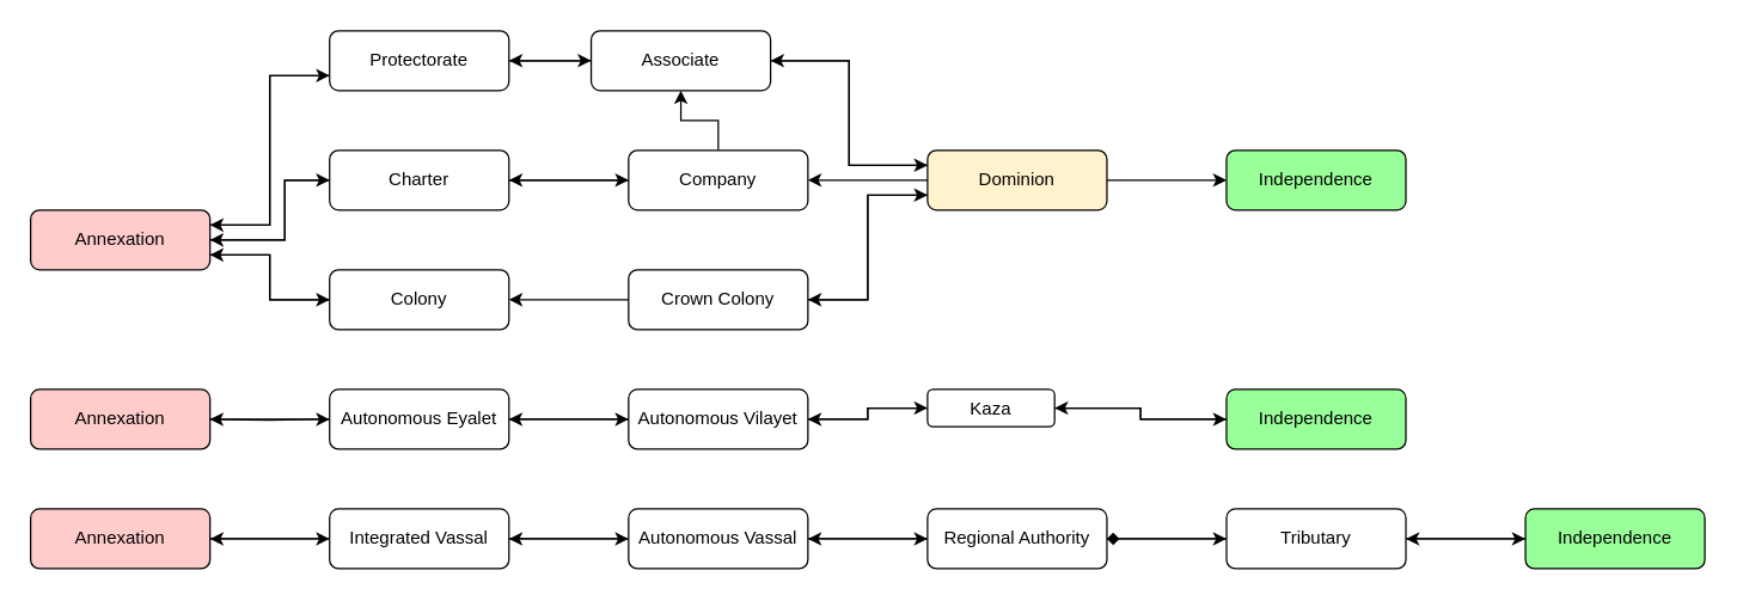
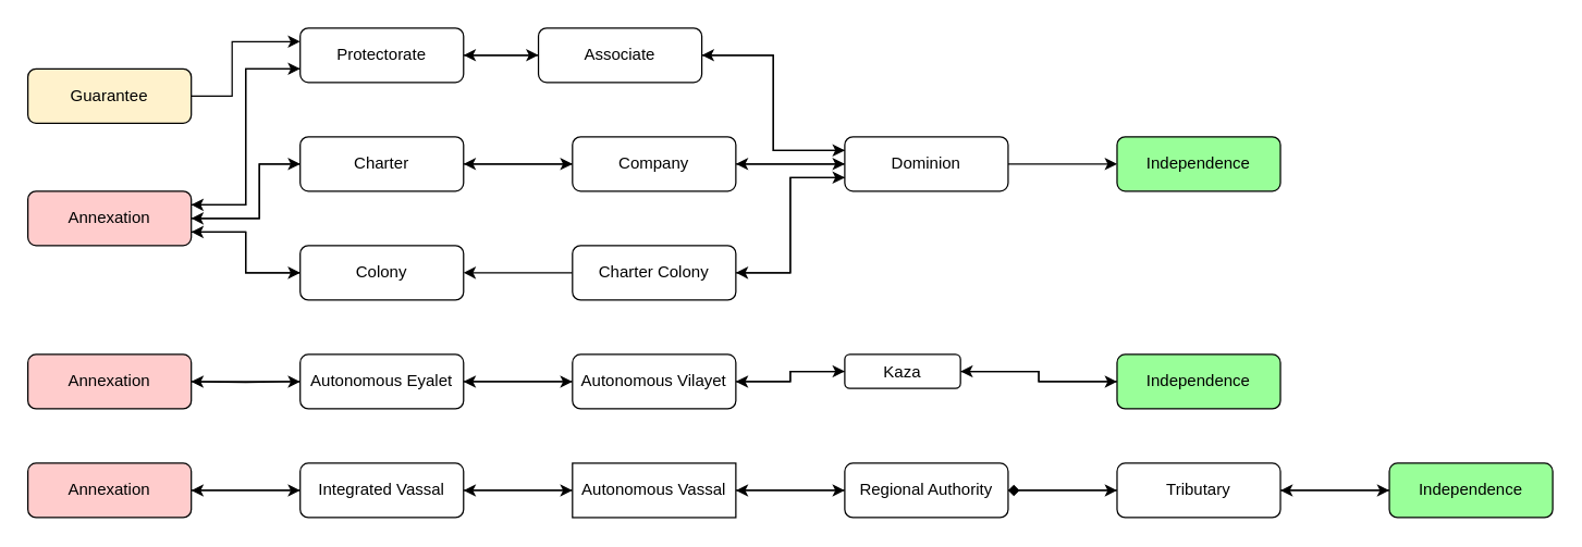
  <mxCell id="0" />
  <mxCell id="1" parent="0" />
+ <mxCell id="2" style="edgeStyle=orthogonalEdgeStyle;rounded=0;orthogonalLoop=1;jettySize=auto;html=1;entryX=0;entryY=0.25;entryDx=0;entryDy=0;" parent="1" source="3" target="6" edge="1"><mxGeometry relative="1" as="geometry"><mxPoint x="220" y="40" as="targetPoint" /><Array as="points"><mxPoint x="170" y="70" /><mxPoint x="170" y="30" /></Array></mxGeometry></mxCell>
+ <mxCell id="3" value="Guarantee" style="rounded=1;whiteSpace=wrap;html=1;fontSize=12;glass=0;strokeWidth=1;shadow=0;fillColor=#fff2cc;strokeColor=#000000;" parent="1" vertex="1"><mxGeometry x="20" y="50" width="120" height="40" as="geometry" /></mxCell>
  <mxCell id="4" style="edgeStyle=orthogonalEdgeStyle;rounded=0;orthogonalLoop=1;jettySize=auto;html=1;entryX=0;entryY=0.5;entryDx=0;entryDy=0;" parent="1" source="6" target="18" edge="1"><mxGeometry relative="1" as="geometry"><Array as="points"><mxPoint x="340" y="40" /><mxPoint x="340" y="40" /></Array></mxGeometry></mxCell>
  <mxCell id="5" style="edgeStyle=orthogonalEdgeStyle;rounded=0;orthogonalLoop=1;jettySize=auto;html=1;" edge="1" parent="1" source="6"><mxGeometry relative="1" as="geometry"><mxPoint x="140" y="150" as="targetPoint" /><Array as="points"><mxPoint x="180" y="50" /><mxPoint x="180" y="150" /></Array></mxGeometry></mxCell>
  <mxCell id="6" value="Protectorate" style="rounded=1;whiteSpace=wrap;html=1;fontSize=12;glass=0;strokeWidth=1;shadow=0;" parent="1" vertex="1"><mxGeometry x="220" y="20" width="120" height="40" as="geometry" /></mxCell>
  <mxCell id="7" style="edgeStyle=orthogonalEdgeStyle;rounded=0;orthogonalLoop=1;jettySize=auto;html=1;entryX=0;entryY=0.5;entryDx=0;entryDy=0;" parent="1" target="12" edge="1"><mxGeometry relative="1" as="geometry"><mxPoint x="220" y="120" as="targetPoint" /><Array as="points"><mxPoint x="190" y="160" /><mxPoint x="190" y="120" /></Array><mxPoint x="140" y="160" as="sourcePoint" /></mxGeometry></mxCell>
  <mxCell id="8" style="edgeStyle=orthogonalEdgeStyle;rounded=0;orthogonalLoop=1;jettySize=auto;html=1;entryX=0;entryY=0.75;entryDx=0;entryDy=0;exitX=1;exitY=0.25;exitDx=0;exitDy=0;" parent="1" target="6" edge="1"><mxGeometry relative="1" as="geometry"><Array as="points"><mxPoint x="180" y="150" /><mxPoint x="180" y="50" /></Array><mxPoint x="140" y="150" as="sourcePoint" /></mxGeometry></mxCell>
  <mxCell id="9" style="edgeStyle=orthogonalEdgeStyle;rounded=0;orthogonalLoop=1;jettySize=auto;html=1;entryX=0;entryY=0.5;entryDx=0;entryDy=0;" parent="1" target="25" edge="1"><mxGeometry relative="1" as="geometry"><Array as="points"><mxPoint x="180" y="170" /><mxPoint x="180" y="200" /></Array><mxPoint x="140" y="170" as="sourcePoint" /></mxGeometry></mxCell>
  <mxCell id="10" style="edgeStyle=orthogonalEdgeStyle;rounded=0;orthogonalLoop=1;jettySize=auto;html=1;entryX=0;entryY=0.5;entryDx=0;entryDy=0;" parent="1" source="12" target="15" edge="1"><mxGeometry relative="1" as="geometry"><mxPoint x="390" y="120" as="targetPoint" /></mxGeometry></mxCell>
  <mxCell id="11" style="edgeStyle=orthogonalEdgeStyle;rounded=0;orthogonalLoop=1;jettySize=auto;html=1;entryX=1;entryY=0.5;entryDx=0;entryDy=0;" edge="1" parent="1" source="12" target="38"><mxGeometry relative="1" as="geometry"><Array as="points"><mxPoint x="190" y="120" /><mxPoint x="190" y="160" /></Array></mxGeometry></mxCell>
  <mxCell id="12" value="Charter" style="rounded=1;whiteSpace=wrap;html=1;fontSize=12;glass=0;strokeWidth=1;shadow=0;" parent="1" vertex="1"><mxGeometry x="220" y="100" width="120" height="40" as="geometry" /></mxCell>
- <mxCell id="13" style="edgeStyle=orthogonalEdgeStyle;rounded=0;orthogonalLoop=1;jettySize=auto;html=1;" parent="1" source="15" target="18" edge="1"><mxGeometry relative="1" as="geometry" /></mxCell>
+ <mxCell id="13" style="edgeStyle=orthogonalEdgeStyle;rounded=0;orthogonalLoop=1;jettySize=auto;html=1;entryX=0;entryY=0.5;entryDx=0;entryDy=0;" parent="1" source="15" target="23" edge="1"><mxGeometry relative="1" as="geometry" /></mxCell>
  <mxCell id="14" style="edgeStyle=orthogonalEdgeStyle;rounded=0;orthogonalLoop=1;jettySize=auto;html=1;" edge="1" parent="1" source="15" target="12"><mxGeometry relative="1" as="geometry" /></mxCell>
  <mxCell id="15" value="Company" style="rounded=1;whiteSpace=wrap;html=1;fontSize=12;glass=0;strokeWidth=1;shadow=0;" parent="1" vertex="1"><mxGeometry x="420" y="100" width="120" height="40" as="geometry" /></mxCell>
  <mxCell id="16" style="edgeStyle=orthogonalEdgeStyle;rounded=0;orthogonalLoop=1;jettySize=auto;html=1;entryX=0;entryY=0.25;entryDx=0;entryDy=0;" parent="1" source="18" target="23" edge="1"><mxGeometry relative="1" as="geometry" /></mxCell>
  <mxCell id="17" style="edgeStyle=orthogonalEdgeStyle;rounded=0;orthogonalLoop=1;jettySize=auto;html=1;entryX=1;entryY=0.5;entryDx=0;entryDy=0;" edge="1" parent="1" source="18" target="6"><mxGeometry relative="1" as="geometry" /></mxCell>
  <mxCell id="18" value="Associate" style="rounded=1;whiteSpace=wrap;html=1;fontSize=12;glass=0;strokeWidth=1;shadow=0;" parent="1" vertex="1"><mxGeometry x="395" y="20" width="120" height="40" as="geometry" /></mxCell>
  <mxCell id="19" style="edgeStyle=orthogonalEdgeStyle;rounded=0;orthogonalLoop=1;jettySize=auto;html=1;entryX=0;entryY=0.5;entryDx=0;entryDy=0;" parent="1" source="23" edge="1"><mxGeometry relative="1" as="geometry"><mxPoint x="820" y="120" as="targetPoint" /></mxGeometry></mxCell>
  <mxCell id="20" style="edgeStyle=orthogonalEdgeStyle;rounded=0;orthogonalLoop=1;jettySize=auto;html=1;exitX=0;exitY=0.25;exitDx=0;exitDy=0;entryX=1;entryY=0.5;entryDx=0;entryDy=0;" edge="1" parent="1" source="23" target="18"><mxGeometry relative="1" as="geometry" /></mxCell>
  <mxCell id="21" style="edgeStyle=orthogonalEdgeStyle;rounded=0;orthogonalLoop=1;jettySize=auto;html=1;" edge="1" parent="1" source="23"><mxGeometry relative="1" as="geometry"><mxPoint x="540" y="120" as="targetPoint" /></mxGeometry></mxCell>
  <mxCell id="22" style="edgeStyle=orthogonalEdgeStyle;rounded=0;orthogonalLoop=1;jettySize=auto;html=1;entryX=1;entryY=0.5;entryDx=0;entryDy=0;" edge="1" parent="1" source="23" target="28"><mxGeometry relative="1" as="geometry"><Array as="points"><mxPoint x="580" y="130" /><mxPoint x="580" y="200" /></Array></mxGeometry></mxCell>
- <mxCell id="23" value="Dominion" style="rounded=1;whiteSpace=wrap;html=1;fontSize=12;glass=0;strokeWidth=1;shadow=0;fillColor=#fff2cc;" parent="1" vertex="1"><mxGeometry x="620" y="100" width="120" height="40" as="geometry" /></mxCell>
+ <mxCell id="23" value="Dominion" style="rounded=1;whiteSpace=wrap;html=1;fontSize=12;glass=0;strokeWidth=1;shadow=0;" parent="1" vertex="1"><mxGeometry x="620" y="100" width="120" height="40" as="geometry" /></mxCell>
  <mxCell id="24" style="edgeStyle=orthogonalEdgeStyle;rounded=0;orthogonalLoop=1;jettySize=auto;html=1;entryX=1;entryY=0.75;entryDx=0;entryDy=0;" edge="1" parent="1" source="25" target="38"><mxGeometry relative="1" as="geometry"><mxPoint x="150" y="170" as="targetPoint" /></mxGeometry></mxCell>
  <mxCell id="25" value="Colony" style="rounded=1;whiteSpace=wrap;html=1;fontSize=12;glass=0;strokeWidth=1;shadow=0;" parent="1" vertex="1"><mxGeometry x="220" y="180" width="120" height="40" as="geometry" /></mxCell>
  <mxCell id="26" style="edgeStyle=orthogonalEdgeStyle;rounded=0;orthogonalLoop=1;jettySize=auto;html=1;entryX=0;entryY=0.75;entryDx=0;entryDy=0;" parent="1" source="28" target="23" edge="1"><mxGeometry relative="1" as="geometry" /></mxCell>
  <mxCell id="27" style="edgeStyle=orthogonalEdgeStyle;rounded=0;orthogonalLoop=1;jettySize=auto;html=1;" edge="1" parent="1" source="28"><mxGeometry relative="1" as="geometry"><mxPoint x="340" y="200" as="targetPoint" /></mxGeometry></mxCell>
- <mxCell id="28" value="Crown Colony" style="rounded=1;whiteSpace=wrap;html=1;fontSize=12;glass=0;strokeWidth=1;shadow=0;" parent="1" vertex="1"><mxGeometry x="420" y="180" width="120" height="40" as="geometry" /></mxCell>
+ <mxCell id="28" value="Charter Colony" style="rounded=1;whiteSpace=wrap;html=1;fontSize=12;glass=0;strokeWidth=1;shadow=0;" parent="1" vertex="1"><mxGeometry x="420" y="180" width="120" height="40" as="geometry" /></mxCell>
  <mxCell id="29" style="edgeStyle=orthogonalEdgeStyle;rounded=0;orthogonalLoop=1;jettySize=auto;html=1;entryX=0;entryY=0.5;entryDx=0;entryDy=0;" edge="1" parent="1" source="30"><mxGeometry relative="1" as="geometry"><mxPoint x="220" y="280" as="targetPoint" /></mxGeometry></mxCell>
  <mxCell id="30" value="Annexation" style="rounded=1;whiteSpace=wrap;html=1;fontSize=12;glass=0;strokeWidth=1;shadow=0;fillColor=#FFCCCC;" parent="1" vertex="1"><mxGeometry x="20" y="260" width="120" height="40" as="geometry" /></mxCell>
  <mxCell id="31" style="edgeStyle=orthogonalEdgeStyle;rounded=0;orthogonalLoop=1;jettySize=auto;html=1;entryX=1;entryY=0.5;entryDx=0;entryDy=0;" edge="1" parent="1" target="30"><mxGeometry relative="1" as="geometry"><mxPoint x="220" y="280" as="sourcePoint" /></mxGeometry></mxCell>
  <mxCell id="32" style="edgeStyle=orthogonalEdgeStyle;rounded=0;orthogonalLoop=1;jettySize=auto;html=1;entryX=0;entryY=0.5;entryDx=0;entryDy=0;" edge="1" parent="1" source="33" target="36"><mxGeometry relative="1" as="geometry"><Array as="points"><mxPoint x="360" y="280" /><mxPoint x="360" y="280" /></Array></mxGeometry></mxCell>
  <mxCell id="33" value="Autonomous Eyalet" style="rounded=1;whiteSpace=wrap;html=1;fontSize=12;glass=0;strokeWidth=1;shadow=0;" vertex="1" parent="1"><mxGeometry x="220" y="260" width="120" height="40" as="geometry" /></mxCell>
  <mxCell id="34" style="edgeStyle=orthogonalEdgeStyle;rounded=0;orthogonalLoop=1;jettySize=auto;html=1;entryX=1;entryY=0.5;entryDx=0;entryDy=0;" edge="1" parent="1" source="36" target="33"><mxGeometry relative="1" as="geometry" /></mxCell>
  <mxCell id="35" style="edgeStyle=orthogonalEdgeStyle;rounded=0;orthogonalLoop=1;jettySize=auto;html=1;entryX=0;entryY=0.5;entryDx=0;entryDy=0;" edge="1" parent="1" source="36" target="57"><mxGeometry relative="1" as="geometry" /></mxCell>
  <mxCell id="36" value="Autonomous Vilayet" style="rounded=1;whiteSpace=wrap;html=1;fontSize=12;glass=0;strokeWidth=1;shadow=0;" vertex="1" parent="1"><mxGeometry x="420" y="260" width="120" height="40" as="geometry" /></mxCell>
  <mxCell id="37" value="Independence" style="rounded=1;whiteSpace=wrap;html=1;fontSize=12;glass=0;strokeWidth=1;shadow=0;fillColor=#99FF99;" vertex="1" parent="1"><mxGeometry x="820" y="100" width="120" height="40" as="geometry" /></mxCell>
  <mxCell id="38" value="Annexation" style="rounded=1;whiteSpace=wrap;html=1;fontSize=12;glass=0;strokeWidth=1;shadow=0;fillColor=#FFCCCC;" vertex="1" parent="1"><mxGeometry x="20" y="140" width="120" height="40" as="geometry" /></mxCell>
  <mxCell id="39" style="edgeStyle=orthogonalEdgeStyle;rounded=0;orthogonalLoop=1;jettySize=auto;html=1;entryX=0;entryY=0.5;entryDx=0;entryDy=0;" edge="1" parent="1" source="40" target="43"><mxGeometry relative="1" as="geometry"><Array as="points"><mxPoint x="140" y="360" /><mxPoint x="140" y="360" /></Array></mxGeometry></mxCell>
  <mxCell id="40" value="Annexation" style="rounded=1;whiteSpace=wrap;html=1;fontSize=12;glass=0;strokeWidth=1;shadow=0;fillColor=#FFCCCC;" vertex="1" parent="1"><mxGeometry x="20" y="340" width="120" height="40" as="geometry" /></mxCell>
  <mxCell id="41" style="edgeStyle=orthogonalEdgeStyle;rounded=0;orthogonalLoop=1;jettySize=auto;html=1;entryX=0;entryY=0.5;entryDx=0;entryDy=0;" edge="1" parent="1" source="43" target="46"><mxGeometry relative="1" as="geometry"><Array as="points"><mxPoint x="380" y="360" /><mxPoint x="380" y="360" /></Array></mxGeometry></mxCell>
  <mxCell id="42" style="edgeStyle=orthogonalEdgeStyle;rounded=0;orthogonalLoop=1;jettySize=auto;html=1;" edge="1" parent="1" source="43" target="40"><mxGeometry relative="1" as="geometry" /></mxCell>
  <mxCell id="43" value="Integrated Vassal" style="rounded=1;whiteSpace=wrap;html=1;fontSize=12;glass=0;strokeWidth=1;shadow=0;" vertex="1" parent="1"><mxGeometry x="220" y="340" width="120" height="40" as="geometry" /></mxCell>
  <mxCell id="44" style="edgeStyle=orthogonalEdgeStyle;rounded=0;orthogonalLoop=1;jettySize=auto;html=1;entryX=0;entryY=0.5;entryDx=0;entryDy=0;" edge="1" parent="1" source="46" target="49"><mxGeometry relative="1" as="geometry" /></mxCell>
  <mxCell id="45" style="edgeStyle=orthogonalEdgeStyle;rounded=0;orthogonalLoop=1;jettySize=auto;html=1;entryX=1;entryY=0.5;entryDx=0;entryDy=0;" edge="1" parent="1" source="46" target="43"><mxGeometry relative="1" as="geometry" /></mxCell>
- <mxCell id="46" value="Autonomous Vassal" style="rounded=1;whiteSpace=wrap;html=1;fontSize=12;glass=0;strokeWidth=1;shadow=0;" vertex="1" parent="1"><mxGeometry x="420" y="340" width="120" height="40" as="geometry" /></mxCell>
+ <mxCell id="46" value="Autonomous Vassal" style="whiteSpace=wrap;html=1;fontSize=12;glass=0;strokeWidth=1;shadow=0;rounded=0;" vertex="1" parent="1"><mxGeometry x="420" y="340" width="120" height="40" as="geometry" /></mxCell>
  <mxCell id="47" style="edgeStyle=orthogonalEdgeStyle;rounded=0;orthogonalLoop=1;jettySize=auto;html=1;entryX=0;entryY=0.5;entryDx=0;entryDy=0;" edge="1" parent="1" source="49"><mxGeometry relative="1" as="geometry"><mxPoint x="820" y="360" as="targetPoint" /></mxGeometry></mxCell>
  <mxCell id="48" style="edgeStyle=orthogonalEdgeStyle;rounded=0;orthogonalLoop=1;jettySize=auto;html=1;entryX=1;entryY=0.5;entryDx=0;entryDy=0;" edge="1" parent="1" source="49" target="46"><mxGeometry relative="1" as="geometry" /></mxCell>
  <mxCell id="49" value="Regional Authority" style="rounded=1;whiteSpace=wrap;html=1;fontSize=12;glass=0;strokeWidth=1;shadow=0;" vertex="1" parent="1"><mxGeometry x="620" y="340" width="120" height="40" as="geometry" /></mxCell>
  <mxCell id="50" value="" style="edgeStyle=orthogonalEdgeStyle;rounded=0;orthogonalLoop=1;jettySize=auto;html=1;endArrow=diamond;" edge="1" parent="1" source="52" target="49"><mxGeometry relative="1" as="geometry"><Array as="points"><mxPoint x="730" y="360" /><mxPoint x="730" y="360" /></Array></mxGeometry></mxCell>
  <mxCell id="51" value="" style="edgeStyle=orthogonalEdgeStyle;rounded=0;orthogonalLoop=1;jettySize=auto;html=1;" edge="1" parent="1" source="52" target="54"><mxGeometry relative="1" as="geometry"><Array as="points"><mxPoint x="1020" y="360" /><mxPoint x="1020" y="360" /></Array></mxGeometry></mxCell>
  <mxCell id="52" value="Tributary" style="rounded=1;whiteSpace=wrap;html=1;fontSize=12;glass=0;strokeWidth=1;shadow=0;" vertex="1" parent="1"><mxGeometry x="820" y="340" width="120" height="40" as="geometry" /></mxCell>
  <mxCell id="53" style="edgeStyle=orthogonalEdgeStyle;rounded=0;orthogonalLoop=1;jettySize=auto;html=1;entryX=1;entryY=0.5;entryDx=0;entryDy=0;" edge="1" parent="1" source="54" target="52"><mxGeometry relative="1" as="geometry" /></mxCell>
  <mxCell id="54" value="Independence" style="rounded=1;whiteSpace=wrap;html=1;fontSize=12;glass=0;strokeWidth=1;shadow=0;fillColor=#99FF99;" vertex="1" parent="1"><mxGeometry x="1020" y="340" width="120" height="40" as="geometry" /></mxCell>
  <mxCell id="55" style="edgeStyle=orthogonalEdgeStyle;rounded=0;orthogonalLoop=1;jettySize=auto;html=1;entryX=0;entryY=0.5;entryDx=0;entryDy=0;" edge="1" parent="1" source="57" target="59"><mxGeometry relative="1" as="geometry" /></mxCell>
  <mxCell id="56" style="edgeStyle=orthogonalEdgeStyle;rounded=0;orthogonalLoop=1;jettySize=auto;html=1;entryX=1;entryY=0.5;entryDx=0;entryDy=0;" edge="1" parent="1" source="57" target="36"><mxGeometry relative="1" as="geometry" /></mxCell>
  <mxCell id="57" value="Kaza" style="rounded=1;whiteSpace=wrap;html=1;fontSize=12;glass=0;strokeWidth=1;shadow=0;" vertex="1" parent="1"><mxGeometry x="620" y="260" width="85" height="25" as="geometry" /></mxCell>
  <mxCell id="58" style="edgeStyle=orthogonalEdgeStyle;rounded=0;orthogonalLoop=1;jettySize=auto;html=1;entryX=1;entryY=0.5;entryDx=0;entryDy=0;" edge="1" parent="1" source="59" target="57"><mxGeometry relative="1" as="geometry" /></mxCell>
  <mxCell id="59" value="Independence" style="rounded=1;whiteSpace=wrap;html=1;fontSize=12;glass=0;strokeWidth=1;shadow=0;fillColor=#99FF99;" vertex="1" parent="1"><mxGeometry x="820" y="260" width="120" height="40" as="geometry" /></mxCell>
